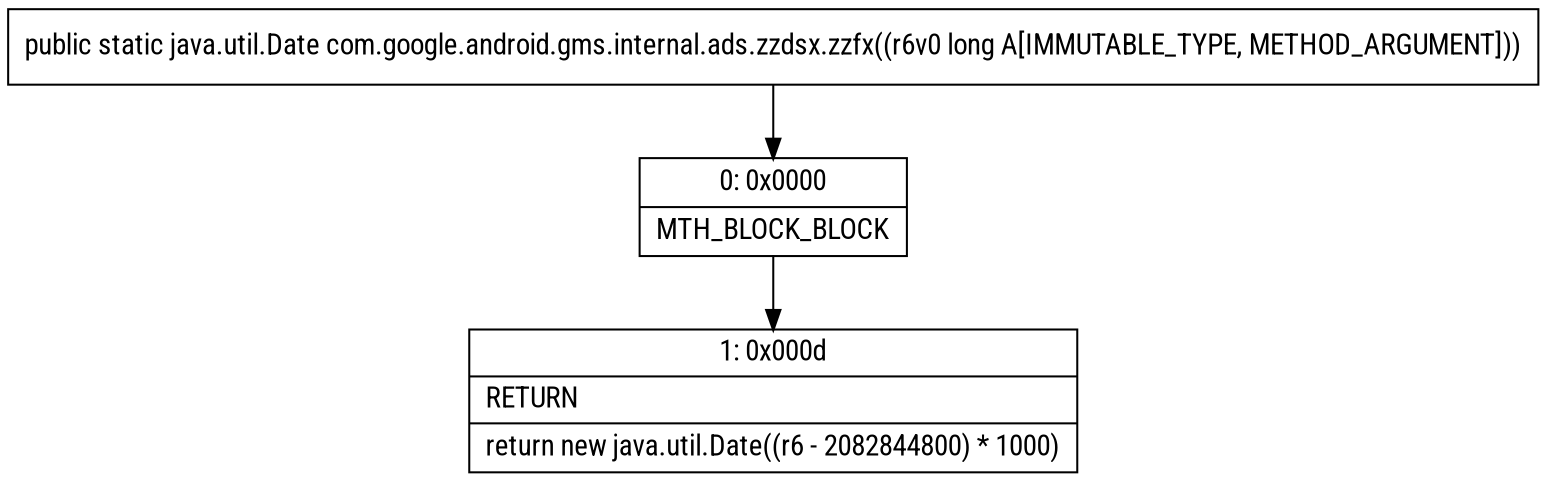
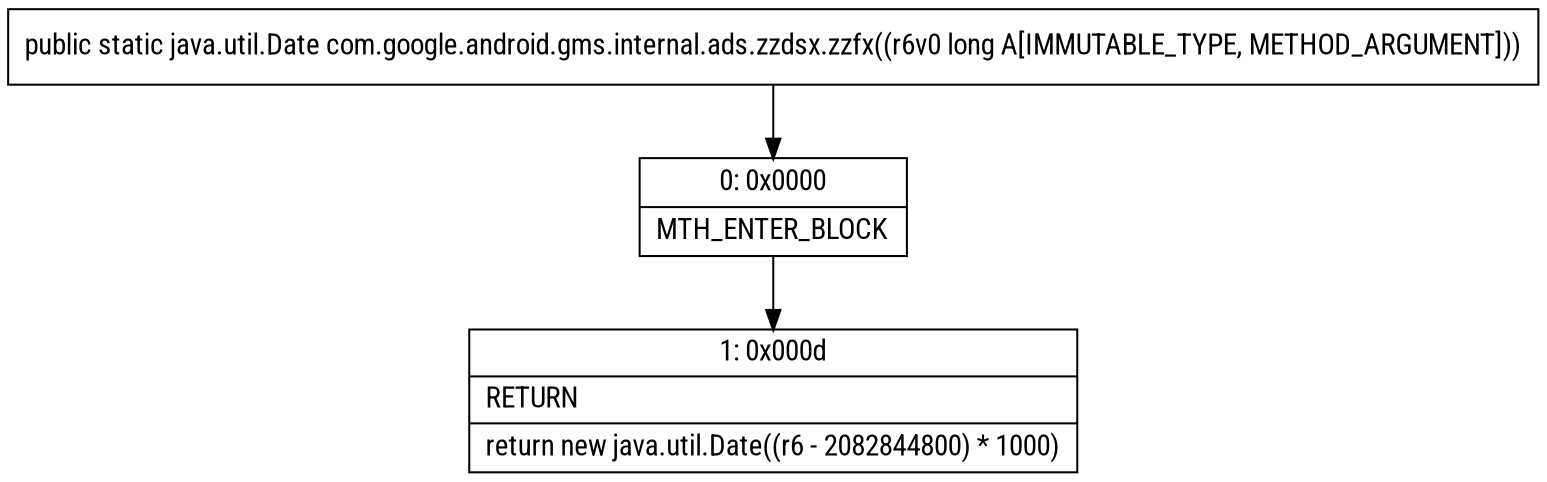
  digraph {
    fontname="Roboto Condensed"
    node [shape=record fontname="Roboto Condensed"]
    edge [fontname="Roboto Condensed"]
-   n1 [label="{0\:\ 0x0000|MTH_BLOCK_BLOCK\l}"]
+   n1 [label="{0\:\ 0x0000|MTH_ENTER_BLOCK\l}"]
    n2 [label="{1\:\ 0x000d|RETURN\l|return new java.util.Date((r6 \- 2082844800) * 1000)\l}"]
    n3 [label="{public static java.util.Date com.google.android.gms.internal.ads.zzdsx.zzfx((r6v0 long A[IMMUTABLE_TYPE, METHOD_ARGUMENT])) }"]
    n1 -> n2
    n3 -> n1
  }
